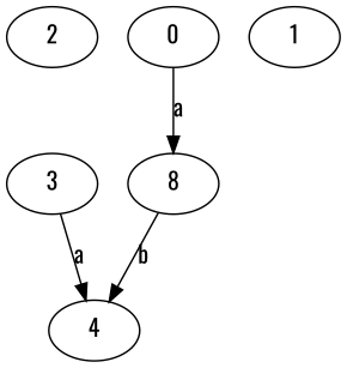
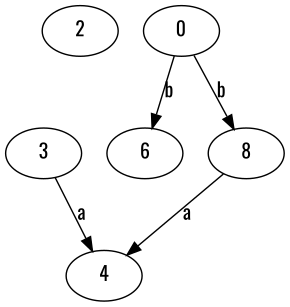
  strict digraph {
    fontname=Oswald
    node [fontname=Oswald]
    edge [fontname=Oswald]
    2
    3
    4
    0
+   6
    8
-   1
    3 -> 4 [label=a]
-   0 -> 8 [label=a]
-   8 -> 4 [label=b]
+   0 -> 6 [label=b]
+   0 -> 8 [label=b]
+   8 -> 4 [label=a]
  }
